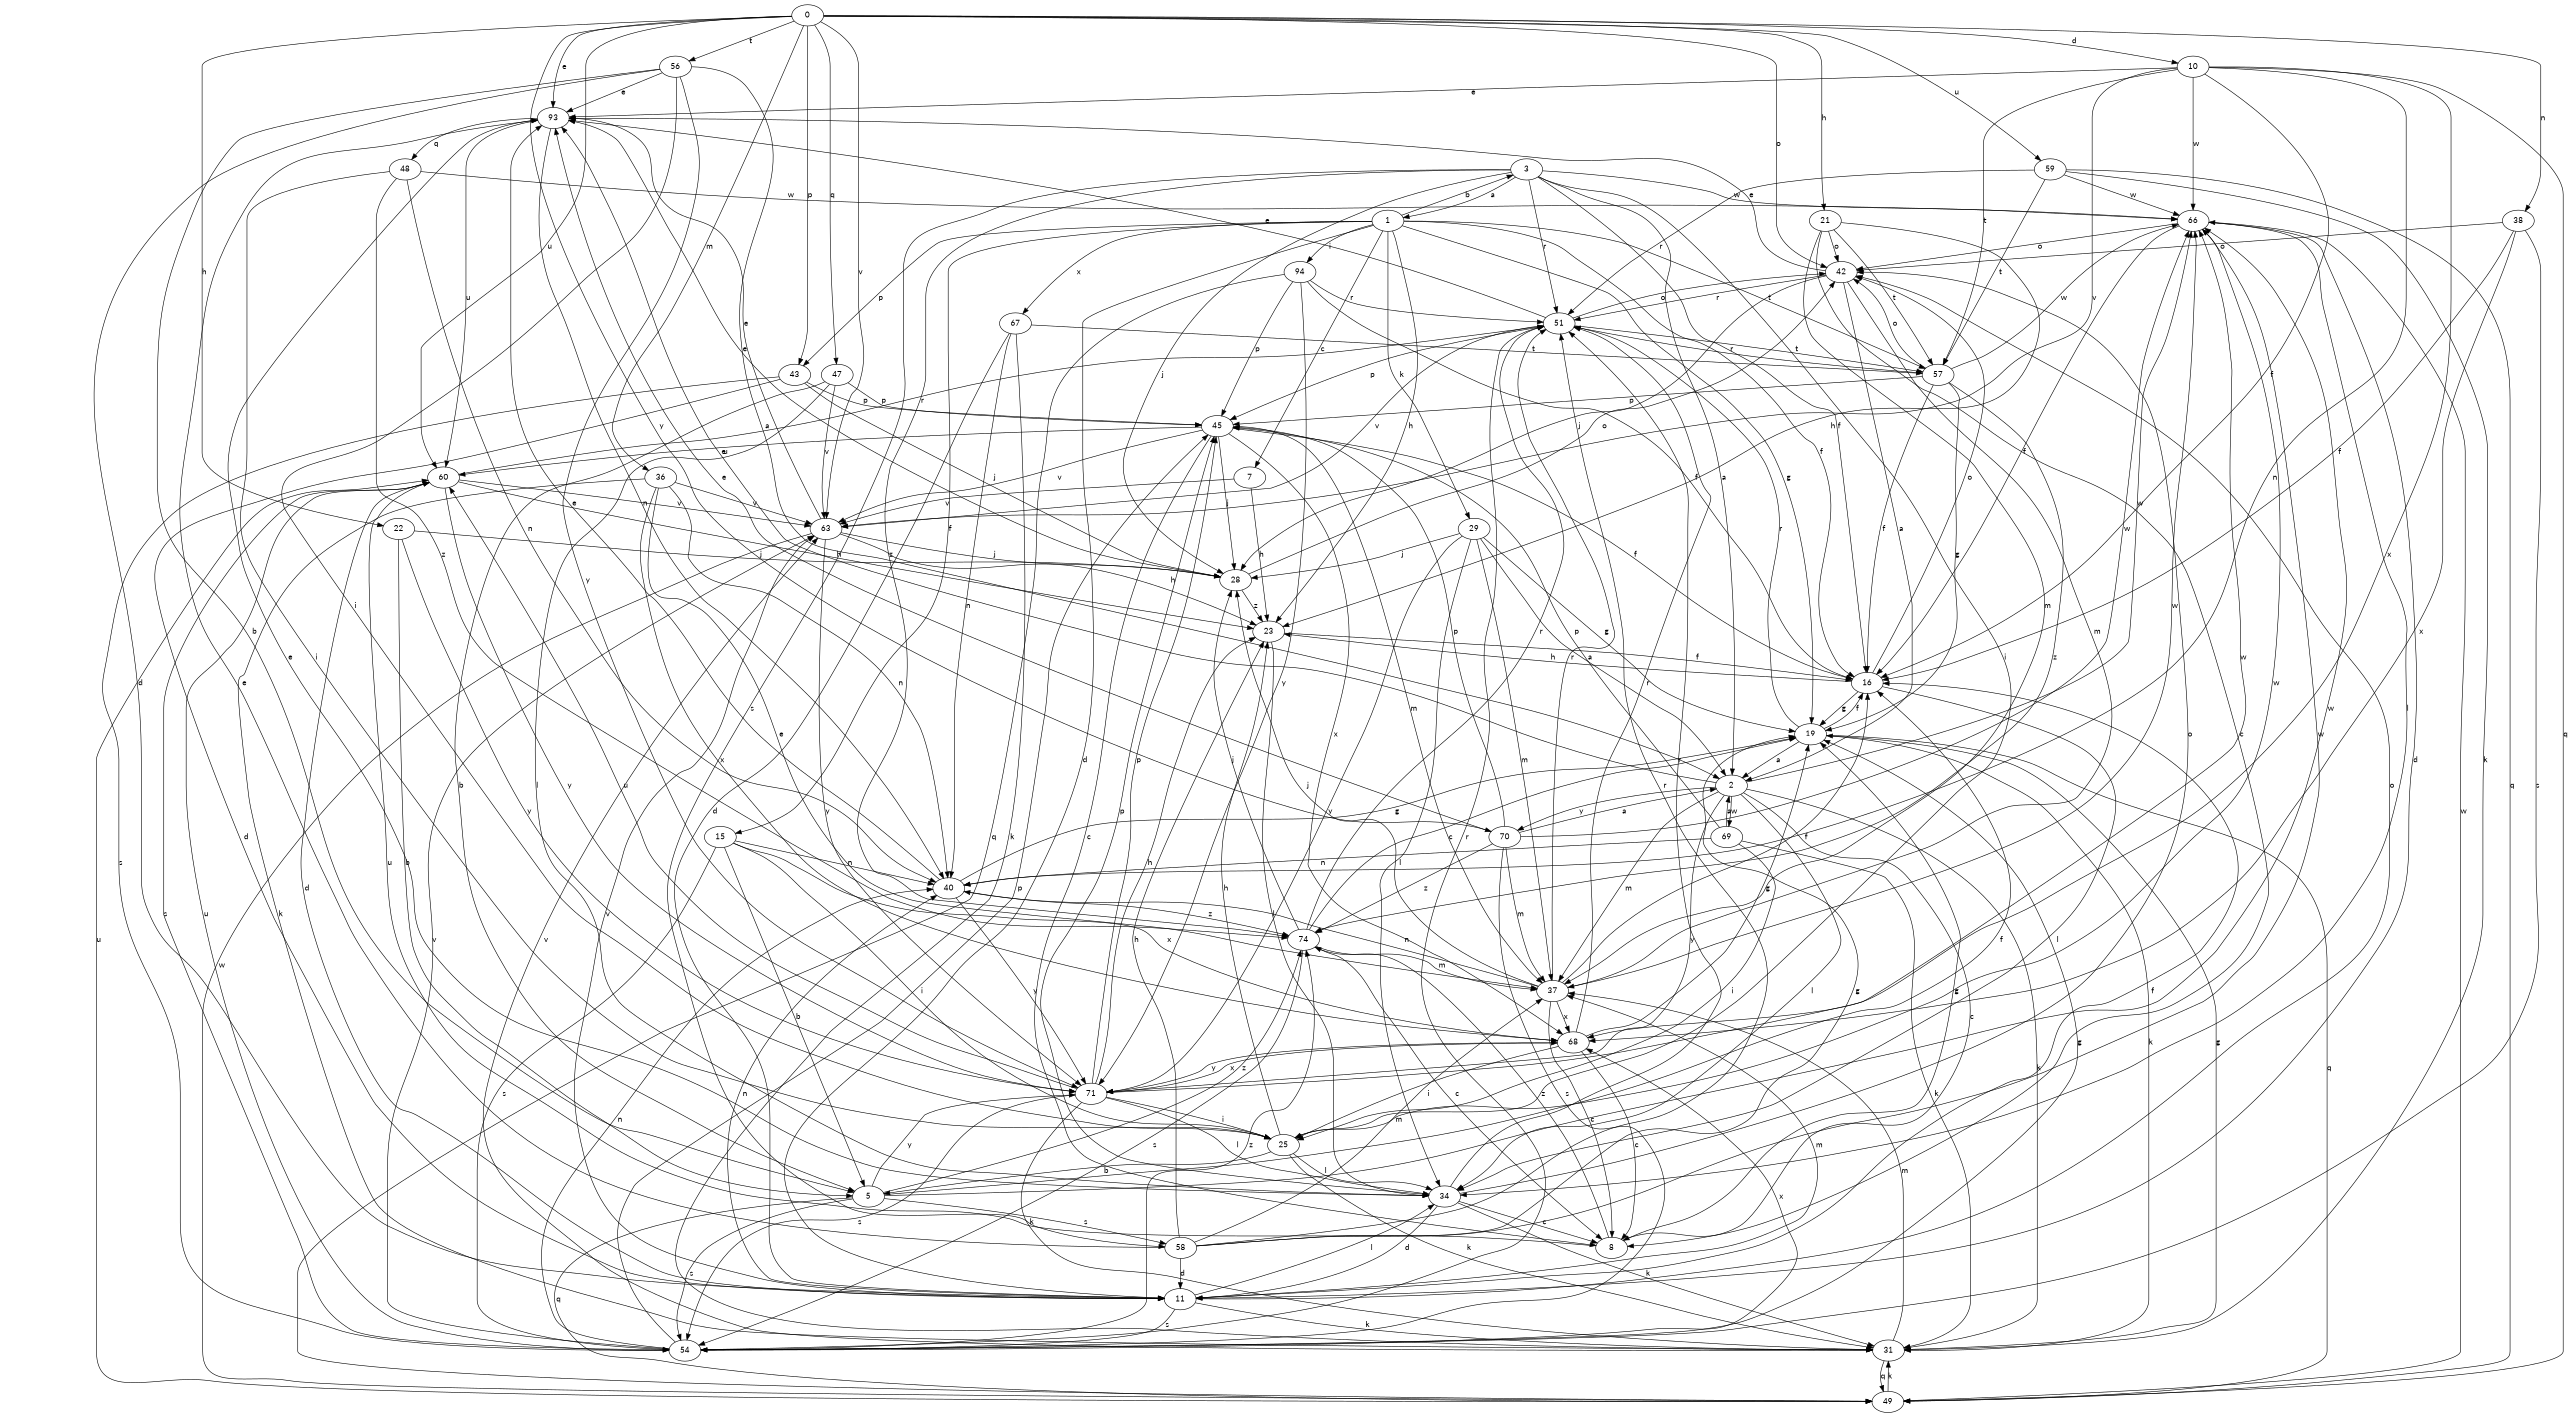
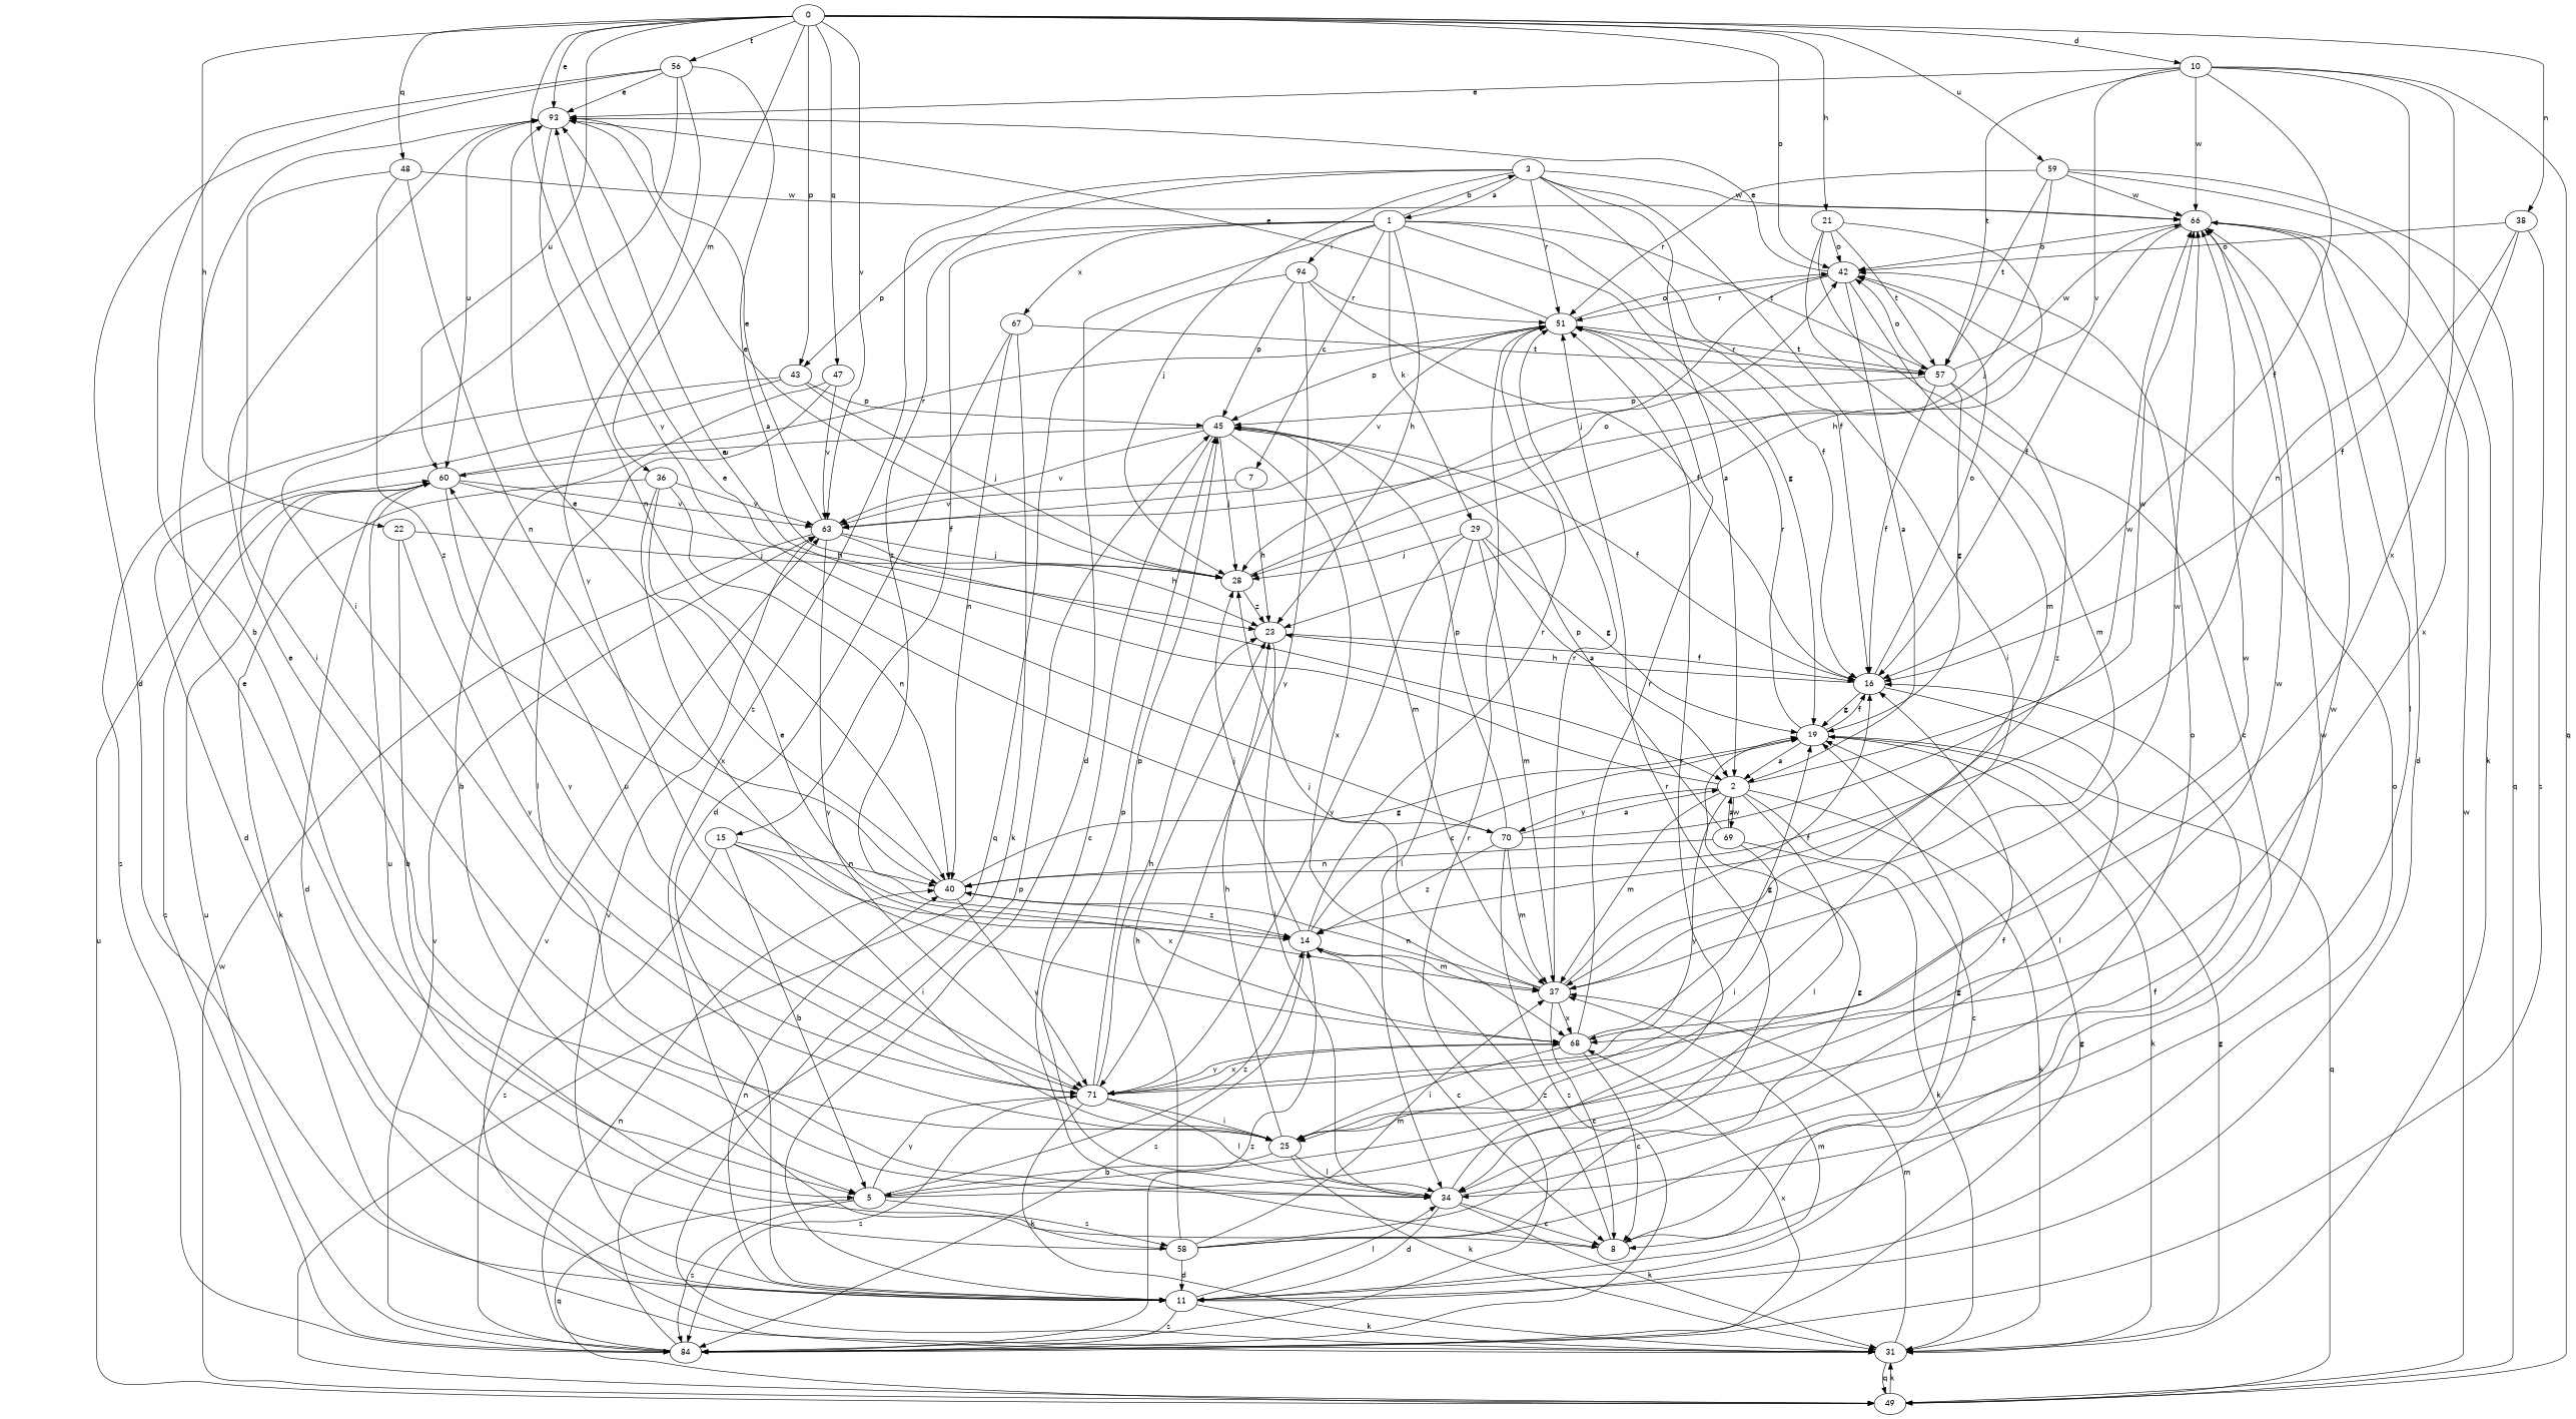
  strict digraph {
    fontname=Lato
    node [fontname=Lato]
    edge [fontname=Lato]
    0
    10
    n3 [label=93]
    21
    22
    36
    38
    42
    43
    47
    48
    56
    59
    60
    63
    70
    16
    57
    66
    49
    40
    68
    23
    8
    37
    71
    28
    5
    31
-   54
+   54 [label=84]
    2
    51
    11
    45
    34
    25
-   74
+   74 [label=14]
    1
    3
    7
    15
    19
    n43 [label=94]
    29
    67
    n46 [label=58]
    n47 [label=69]
    0 -> 10 [label=d]
    0 -> n3 [label=e]
    0 -> 21 [label=h]
    0 -> 22 [label=h]
    0 -> 36 [label=m]
    0 -> 38 [label=n]
    0 -> 42 [label=o]
    0 -> 43 [label=p]
    0 -> 47 [label=q]
-   n3 -> 48 [label=q]
+   0 -> 48 [label=q]
    0 -> 56 [label=t]
    0 -> 59 [label=u]
    0 -> 60 [label=u]
    0 -> 63 [label=v]
    0 -> 70 [label=y]
    10 -> n3 [label=e]
    10 -> 63 [label=v]
    10 -> 16 [label=f]
    10 -> 57 [label=t]
    10 -> 66 [label=w]
    10 -> 49 [label=q]
    10 -> 40 [label=n]
    10 -> 68 [label=x]
    n3 -> 60 [label=u]
    n3 -> 40 [label=n]
    21 -> 42 [label=o]
    21 -> 57 [label=t]
    21 -> 23 [label=h]
    21 -> 8 [label=c]
    21 -> 37 [label=m]
    22 -> 71 [label=y]
    22 -> 28 [label=j]
    22 -> 5 [label=b]
    36 -> 63 [label=v]
    36 -> 40 [label=n]
    36 -> 68 [label=x]
    36 -> 37 [label=e]
    36 -> 31 [label=k]
    38 -> 42 [label=o]
    38 -> 16 [label=f]
    38 -> 68 [label=x]
    38 -> 54 [label=s]
    42 -> n3 [label=e]
    42 -> 37 [label=m]
    42 -> 28 [label=j]
    42 -> 2 [label=a]
    42 -> 51 [label=r]
    43 -> 28 [label=j]
    43 -> 54 [label=s]
    43 -> 11 [label=d]
    43 -> 45 [label=p]
    47 -> 63 [label=v]
    47 -> 5 [label=b]
-   47 -> 45 [label=p]
    47 -> 34 [label=l]
    48 -> 66 [label=w]
    48 -> 40 [label=n]
    48 -> 25 [label=i]
    48 -> 74 [label=z]
    56 -> n3 [label=e]
    56 -> 71 [label=y]
    56 -> 5 [label=b]
    56 -> 2 [label=a]
    56 -> 11 [label=d]
    56 -> 25 [label=i]
    59 -> 57 [label=t]
    59 -> 66 [label=w]
    59 -> 49 [label=q]
+   59 -> 28 [label=j]
    59 -> 31 [label=k]
    59 -> 51 [label=r]
    60 -> 63 [label=v]
    60 -> 23 [label=h]
    60 -> 71 [label=y]
    60 -> 54 [label=s]
    60 -> 51 [label=r]
    60 -> 11 [label=d]
    63 -> n3 [label=e]
    63 -> 49 [label=w]
    63 -> 23 [label=h]
    63 -> 71 [label=y]
    63 -> 28 [label=j]
    70 -> n3 [label=e]
    70 -> 66 [label=w]
    70 -> 37 [label=m]
    70 -> 54 [label=s]
    70 -> 2 [label=a]
    70 -> 45 [label=p]
    70 -> 74 [label=z]
    16 -> 42 [label=o]
    16 -> 23 [label=h]
    16 -> 34 [label=l]
    16 -> 19 [label=g]
    57 -> 42 [label=o]
    57 -> 16 [label=f]
    57 -> 66 [label=w]
    57 -> 51 [label=r]
    57 -> 45 [label=p]
    57 -> 74 [label=z]
    57 -> 19 [label=g]
    66 -> 42 [label=o]
    66 -> 16 [label=f]
    66 -> 11 [label=d]
    66 -> 34 [label=l]
    49 -> 60 [label=u]
    49 -> 66 [label=w]
    49 -> 31 [label=k]
    40 -> n3 [label=e]
    40 -> 71 [label=y]
    40 -> 74 [label=z]
    40 -> 19 [label=g]
    68 -> 8 [label=c]
    68 -> 71 [label=y]
    68 -> 51 [label=r]
    68 -> 25 [label=i]
    68 -> 19 [label=g]
    23 -> 16 [label=f]
    23 -> 34 [label=l]
    8 -> 60 [label=u]
    8 -> 74 [label=z]
    8 -> 19 [label=g]
    37 -> 16 [label=f]
    37 -> 66 [label=w]
    37 -> 40 [label=n]
    37 -> 68 [label=x]
    37 -> 8 [label=c]
    37 -> 28 [label=j]
    37 -> 51 [label=r]
    71 -> 60 [label=u]
    71 -> 66 [label=w]
    71 -> 68 [label=x]
    71 -> 23 [label=h]
    71 -> 31 [label=k]
    71 -> 54 [label=s]
    71 -> 45 [label=p]
    71 -> 34 [label=l]
    71 -> 25 [label=i]
    28 -> n3 [label=e]
    28 -> 42 [label=o]
    28 -> 23 [label=z]
    5 -> 16 [label=f]
    5 -> 66 [label=w]
    5 -> 49 [label=q]
    5 -> 71 [label=y]
    5 -> 54 [label=s]
    5 -> 74 [label=z]
    5 -> n46 [label=s]
    31 -> 63 [label=v]
    31 -> 49 [label=q]
    31 -> 37 [label=m]
    31 -> 19 [label=g]
    54 -> 60 [label=u]
    54 -> 63 [label=v]
    54 -> 40 [label=n]
    54 -> 68 [label=x]
    54 -> 51 [label=r]
    54 -> 45 [label=p]
    54 -> 74 [label=z]
    54 -> 19 [label=g]
    2 -> n3 [label=e]
    2 -> 70 [label=y]
    2 -> 66 [label=w]
    2 -> 8 [label=c]
    2 -> 37 [label=m]
    2 -> 71 [label=y]
    2 -> 31 [label=k]
    2 -> 34 [label=l]
    2 -> n47 [label=w]
    51 -> n3 [label=e]
    51 -> 42 [label=o]
    51 -> 63 [label=v]
    51 -> 57 [label=t]
    51 -> 45 [label=p]
    11 -> 42 [label=o]
    11 -> 63 [label=v]
    11 -> 16 [label=f]
    11 -> 40 [label=n]
    11 -> 37 [label=m]
    11 -> 31 [label=k]
    11 -> 54 [label=s]
    11 -> 34 [label=l]
    45 -> 60 [label=u]
    45 -> 63 [label=v]
    45 -> 16 [label=f]
    45 -> 68 [label=x]
    45 -> 8 [label=c]
    45 -> 37 [label=m]
    45 -> 28 [label=j]
    34 -> n3 [label=e]
    34 -> 42 [label=o]
    34 -> 8 [label=c]
    34 -> 31 [label=k]
    34 -> 51 [label=r]
    34 -> 11 [label=d]
    34 -> 45 [label=p]
    25 -> 66 [label=w]
    25 -> 23 [label=h]
    25 -> 5 [label=b]
    25 -> 31 [label=k]
    25 -> 34 [label=l]
    74 -> 8 [label=c]
    74 -> 37 [label=m]
    74 -> 28 [label=j]
    74 -> 54 [label=s]
    74 -> 51 [label=r]
    74 -> 19 [label=c]
    1 -> 43 [label=p]
    1 -> 16 [label=f]
    1 -> 57 [label=t]
    1 -> 23 [label=h]
    1 -> 11 [label=d]
    1 -> 3 [label=b]
    1 -> 7 [label=c]
    1 -> 15 [label=f]
    1 -> 19 [label=g]
    1 -> n43 [label=i]
    1 -> 29 [label=k]
    1 -> 67 [label=x]
    3 -> 16 [label=f]
    3 -> 66 [label=w]
    3 -> 28 [label=j]
    3 -> 2 [label=a]
    3 -> 51 [label=r]
    3 -> 25 [label=i]
    3 -> 74 [label=z]
    3 -> 1 [label=a]
    3 -> n46 [label=s]
    7 -> 63 [label=v]
    7 -> 23 [label=h]
    15 -> 40 [label=n]
    15 -> 68 [label=x]
    15 -> 5 [label=b]
    15 -> 54 [label=s]
    15 -> 25 [label=i]
    19 -> 16 [label=f]
    19 -> 49 [label=q]
    19 -> 31 [label=k]
    19 -> 2 [label=a]
    19 -> 51 [label=r]
    n43 -> 16 [label=f]
    n43 -> 49 [label=q]
    n43 -> 71 [label=y]
    n43 -> 51 [label=r]
    n43 -> 45 [label=p]
    29 -> 37 [label=m]
    29 -> 71 [label=y]
    29 -> 28 [label=j]
    29 -> 2 [label=a]
    29 -> 34 [label=l]
    29 -> 19 [label=g]
    67 -> 57 [label=t]
    67 -> 40 [label=n]
    67 -> 31 [label=k]
    67 -> 11 [label=d]
    n46 -> n3 [label=e]
    n46 -> 66 [label=w]
    n46 -> 23 [label=h]
    n46 -> 37 [label=m]
    n46 -> 51 [label=r]
    n46 -> 11 [label=d]
    n46 -> 19 [label=g]
    n47 -> 40 [label=n]
    n47 -> 31 [label=k]
    n47 -> 2 [label=a]
    n47 -> 45 [label=p]
    n47 -> 25 [label=i]
  }
